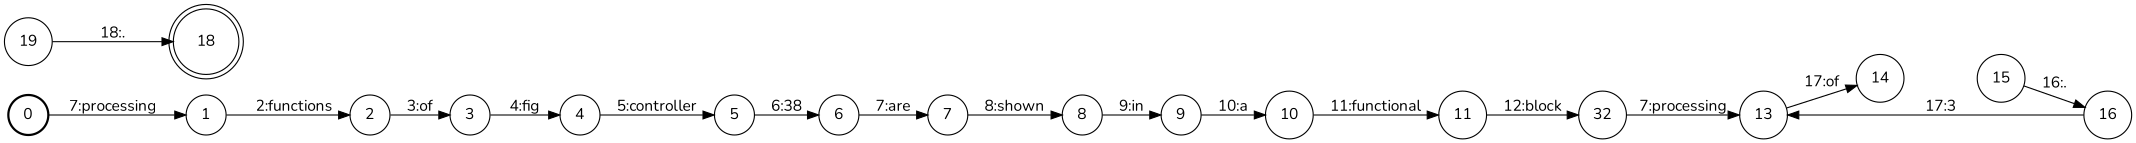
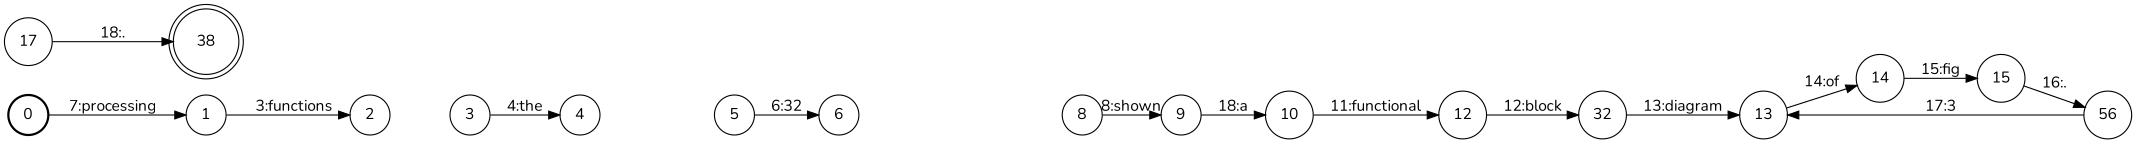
  digraph {
    fontname=Nunito
    nodesep=0.25
    rankdir=LR
    ranksep=0.4
    node [fontname=Nunito fontsize=14 shape=circle style=solid]
    edge [fontname=Nunito fontsize=14]
    n1 [label=0 style=bold]
    n2 [label=1]
    n3 [label=2]
    n4 [label=3]
    n5 [label=4]
    n6 [label=5]
    n7 [label=6]
-   n8 [label=7]
    n9 [label=8]
    n10 [label=9]
    n11 [label=10]
-   n12 [label=11]
+   n12 [label=12]
    n13 [label=32]
    n14 [label=13]
    n15 [label=14]
    n16 [label=15]
-   n17 [label=16]
-   n18 [label=19]
-   n19 [label=18 shape=doublecircle]
+   n17 [label=56]
+   n18 [label=17]
+   n19 [label=38 shape=doublecircle]
    n1 -> n2 [label="7:processing"]
-   n2 -> n3 [label="2:functions"]
-   n3 -> n4 [label="3:of"]
-   n4 -> n5 [label="4:fig"]
-   n5 -> n6 [label="5:controller"]
-   n6 -> n7 [label="6:38"]
-   n7 -> n8 [label="7:are"]
-   n8 -> n9 [label="8:shown"]
-   n9 -> n10 [label="9:in"]
-   n10 -> n11 [label="10:a"]
+   n2 -> n3 [label="3:functions"]
+   n4 -> n5 [label="4:the"]
+   n6 -> n7 [label="6:32"]
+   n9 -> n10 [label="8:shown"]
+   n10 -> n11 [label="18:a"]
    n11 -> n12 [label="11:functional"]
    n12 -> n13 [label="12:block"]
-   n13 -> n14 [label="7:processing"]
-   n14 -> n15 [label="17:of"]
+   n13 -> n14 [label="13:diagram"]
+   n14 -> n15 [label="14:of"]
+   n15 -> n16 [label="15:fig"]
    n16 -> n17 [label="16:."]
    n17 -> n14 [label="17:3"]
    n18 -> n19 [label="18:."]
  }
